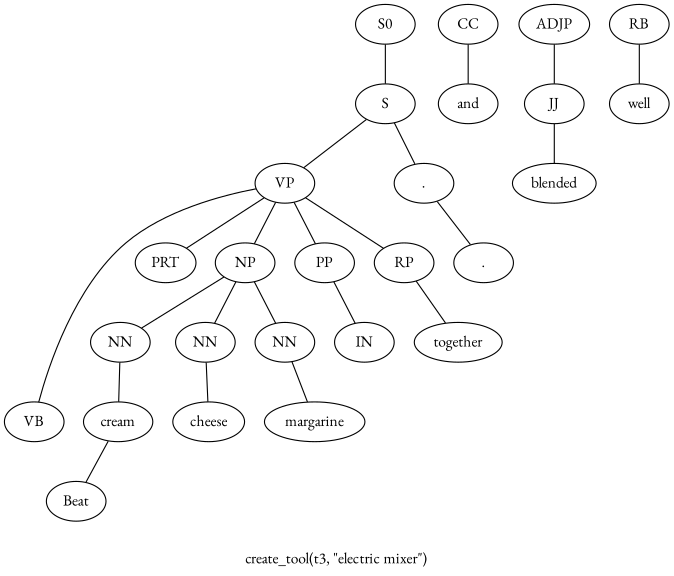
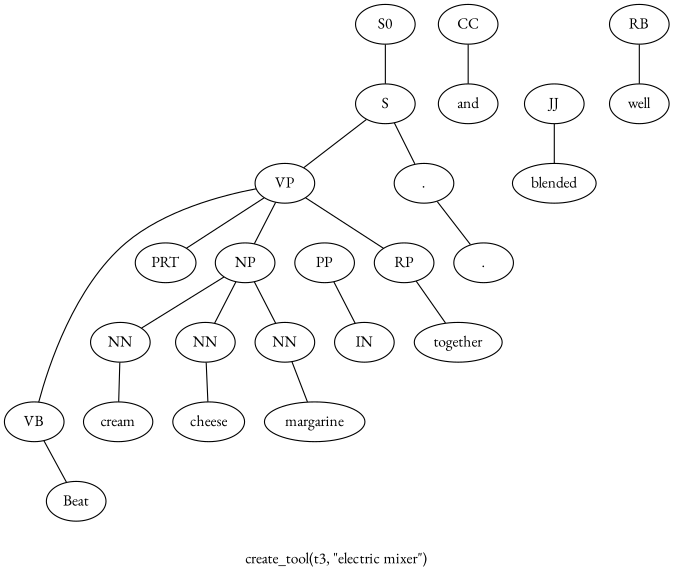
  graph {
    fontname="EB Garamond"
    label="create_tool(t3, \"electric mixer\")"
    node [fontname="EB Garamond"]
    edge [fontname="EB Garamond"]
    n1 [label=S0]
    n2 [label=S]
    n3 [label=VP]
    n4 [label="."]
    n5 [label=VB]
    n6 [label=PRT]
    n7 [label=NP]
    n8 [label=PP]
    n9 [label=RP]
    n10 [label="."]
    n11 [label=Beat]
    n12 [label=NN]
    n13 [label=NN]
    n14 [label=NN]
    n15 [label=IN]
    n16 [label=together]
    n17 [label=cream]
    n18 [label=cheese]
    n19 [label=CC]
    n20 [label=and]
    n21 [label=margarine]
-   n22 [label=ADJP]
    n23 [label=JJ]
    n24 [label=RB]
    n25 [label=well]
    n26 [label=blended]
    n1 -- n2
    n2 -- n3
    n2 -- n4
    n3 -- n5
    n3 -- n6
    n3 -- n7
-   n3 -- n8
    n3 -- n9
    n4 -- n10
-   n17 -- n11
+   n5 -- n11
    n7 -- n12
    n7 -- n13
    n7 -- n14
    n8 -- n15
    n9 -- n16
    n12 -- n17
    n13 -- n18
    n14 -- n21
    n19 -- n20
-   n22 -- n23
    n23 -- n26
    n24 -- n25
  }
